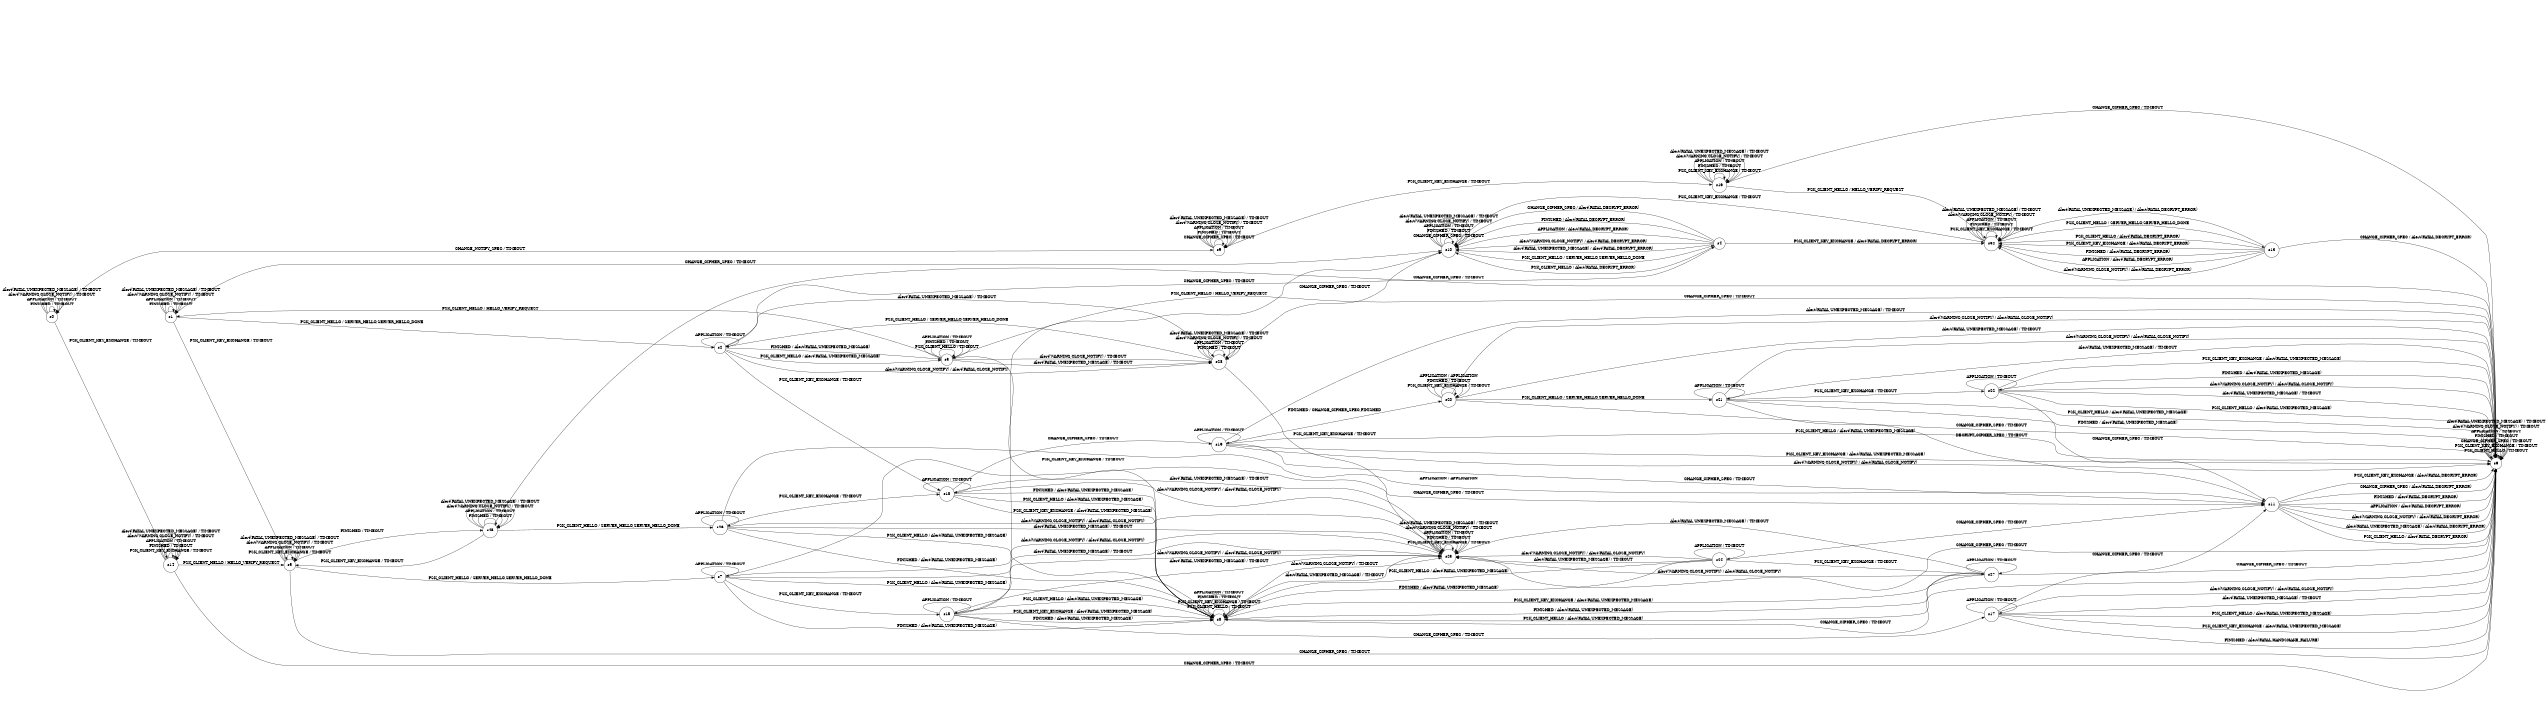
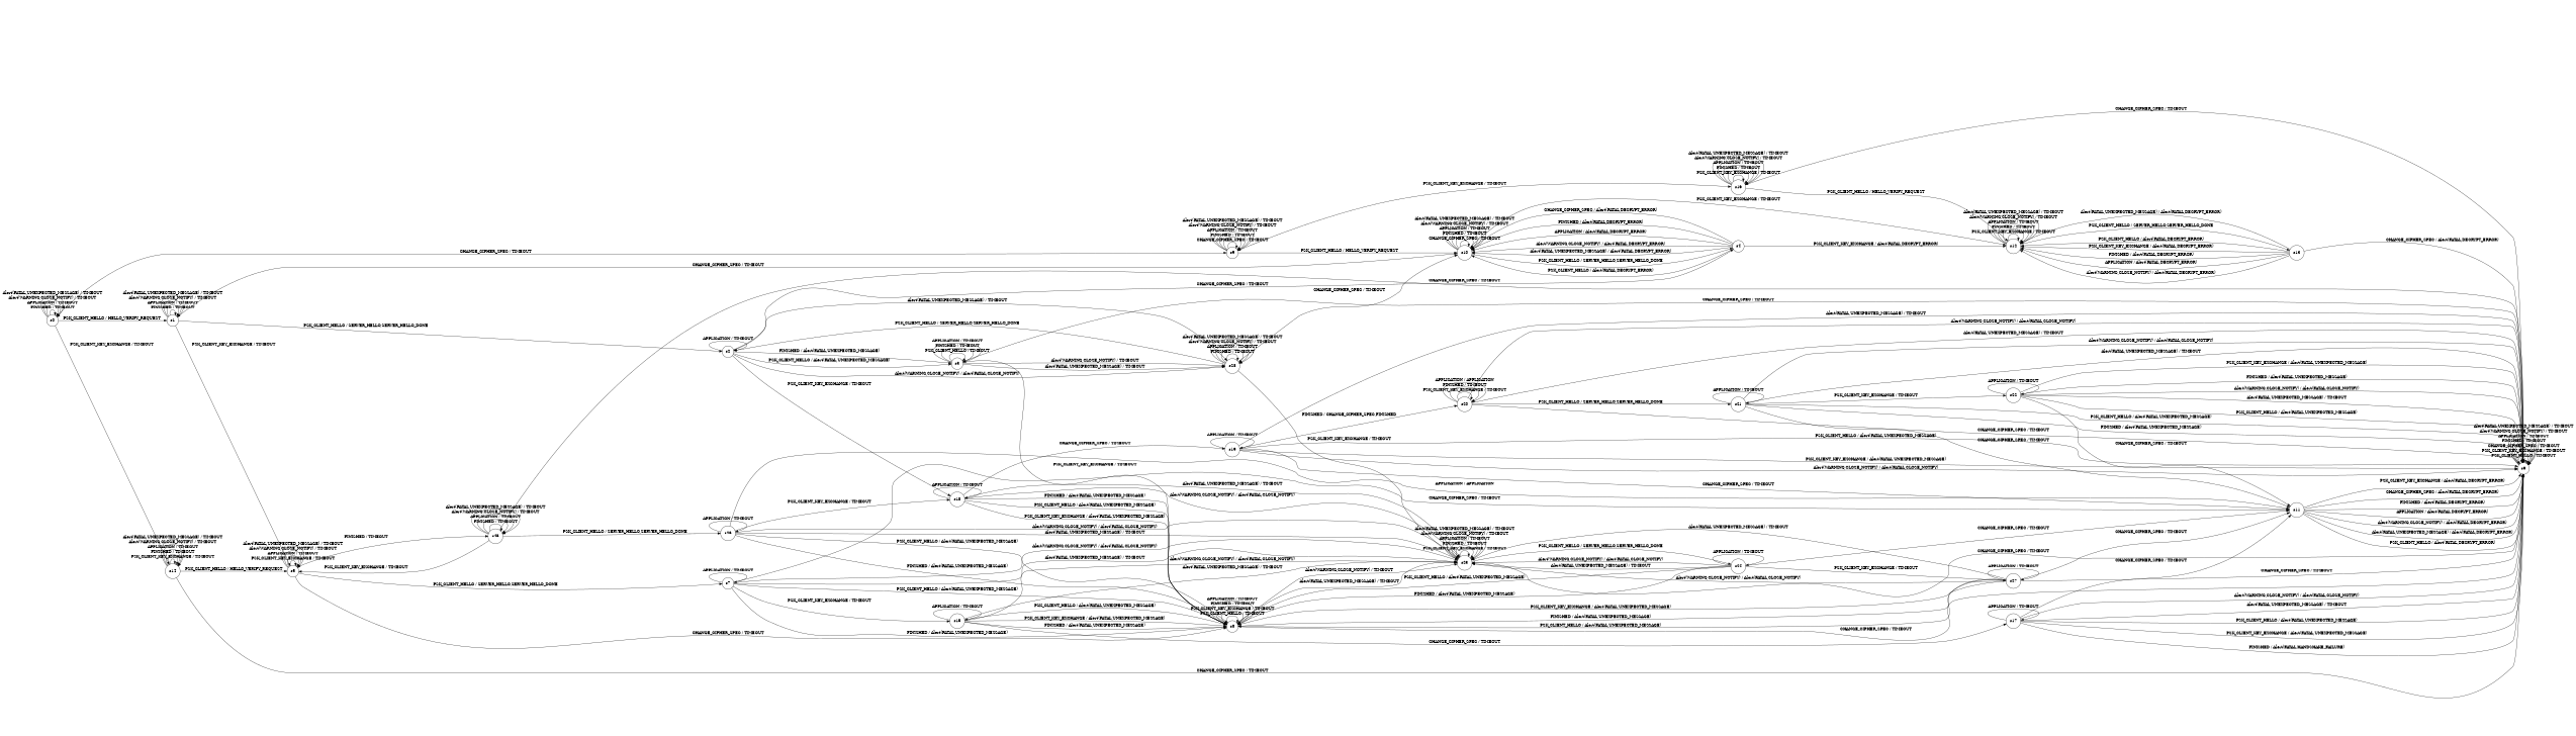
  digraph {
    rankdir=LR
    node [shape=circle]
    n1 [label=s0]
    n2 [label=s1]
    n3 [label=s9]
    n4 [label=s14]
    n5 [label=s2]
    n6 [label=s5]
    n7 [label=s10]
    n8 [label=s16]
    n9 [label=s6]
    n10 [label=s3]
    n11 [label=s4]
    n12 [label=s18]
    n13 [label=s28]
    n14 [label=s7]
    n15 [label=s45]
-   n16 [label=s32]
+   n16 [label=s12]
    n17 [label=s8]
    n18 [label=s23]
    n19 [label=s19]
    n20 [label=s13]
    n21 [label=s11]
    n22 [label=s15]
    n23 [label=s26]
    n24 [label=s17]
    n25 [label=s24]
    n26 [label=s20]
    n27 [label=s21]
    n28 [label=s22]
    n29 [label=s27]
    n1 -> n1 [label="FINISHED / TIMEOUT"]
    n1 -> n1 [label="APPLICATION / TIMEOUT"]
    n1 -> n1 [label="Alert(WARNING,CLOSE_NOTIFY) / TIMEOUT"]
    n1 -> n1 [label="Alert(FATAL,UNEXPECTED_MESSAGE) / TIMEOUT"]
-   n10 -> n2 [label="PSK_CLIENT_HELLO / HELLO_VERIFY_REQUEST"]
-   n1 -> n3 [label="CHANGE_NOTIFY_SPEC / TIMEOUT"]
+   n1 -> n2 [label="PSK_CLIENT_HELLO / HELLO_VERIFY_REQUEST"]
+   n1 -> n3 [label="CHANGE_CIPHER_SPEC / TIMEOUT"]
    n1 -> n4 [label="PSK_CLIENT_KEY_EXCHANGE / TIMEOUT"]
    n2 -> n2 [label="FINISHED / TIMEOUT"]
    n2 -> n2 [label="APPLICATION / TIMEOUT"]
    n2 -> n2 [label="Alert(WARNING,CLOSE_NOTIFY) / TIMEOUT"]
    n2 -> n2 [label="Alert(FATAL,UNEXPECTED_MESSAGE) / TIMEOUT"]
    n2 -> n5 [label="PSK_CLIENT_HELLO / SERVER_HELLO,SERVER_HELLO_DONE"]
    n2 -> n6 [label="PSK_CLIENT_KEY_EXCHANGE / TIMEOUT"]
    n2 -> n7 [label="CHANGE_CIPHER_SPEC / TIMEOUT"]
    n3 -> n3 [label="CHANGE_CIPHER_SPEC / TIMEOUT"]
    n3 -> n3 [label="FINISHED / TIMEOUT"]
    n3 -> n3 [label="APPLICATION / TIMEOUT"]
    n3 -> n3 [label="Alert(WARNING,CLOSE_NOTIFY) / TIMEOUT"]
    n3 -> n3 [label="Alert(FATAL,UNEXPECTED_MESSAGE) / TIMEOUT"]
-   n22 -> n7 [label="PSK_CLIENT_HELLO / HELLO_VERIFY_REQUEST"]
+   n3 -> n7 [label="PSK_CLIENT_HELLO / HELLO_VERIFY_REQUEST"]
    n3 -> n8 [label="PSK_CLIENT_KEY_EXCHANGE / TIMEOUT"]
    n4 -> n4 [label="PSK_CLIENT_KEY_EXCHANGE / TIMEOUT"]
    n4 -> n4 [label="FINISHED / TIMEOUT"]
    n4 -> n4 [label="APPLICATION / TIMEOUT"]
    n4 -> n4 [label="Alert(WARNING,CLOSE_NOTIFY) / TIMEOUT"]
    n4 -> n4 [label="Alert(FATAL,UNEXPECTED_MESSAGE) / TIMEOUT"]
    n4 -> n6 [label="PSK_CLIENT_HELLO / HELLO_VERIFY_REQUEST"]
    n4 -> n9 [label="CHANGE_CIPHER_SPEC / TIMEOUT"]
    n5 -> n5 [label="APPLICATION / TIMEOUT"]
    n5 -> n10 [label="PSK_CLIENT_HELLO / Alert(FATAL,UNEXPECTED_MESSAGE)"]
    n5 -> n10 [label="FINISHED / Alert(FATAL,UNEXPECTED_MESSAGE)"]
    n5 -> n11 [label="CHANGE_CIPHER_SPEC / TIMEOUT"]
    n5 -> n12 [label="PSK_CLIENT_KEY_EXCHANGE / TIMEOUT"]
    n5 -> n13 [label="Alert(WARNING,CLOSE_NOTIFY) / Alert(FATAL,CLOSE_NOTIFY)"]
    n5 -> n13 [label="Alert(FATAL,UNEXPECTED_MESSAGE) / TIMEOUT"]
    n6 -> n6 [label="PSK_CLIENT_KEY_EXCHANGE / TIMEOUT"]
    n6 -> n6 [label="APPLICATION / TIMEOUT"]
    n6 -> n6 [label="Alert(WARNING,CLOSE_NOTIFY) / TIMEOUT"]
    n6 -> n6 [label="Alert(FATAL,UNEXPECTED_MESSAGE) / TIMEOUT"]
-   n6 -> n9 [label="CHANGE_CIPHER_SPEC / TIMEOUT"]
+   n6 -> n17 [label="CHANGE_CIPHER_SPEC / TIMEOUT"]
    n6 -> n14 [label="PSK_CLIENT_HELLO / SERVER_HELLO,SERVER_HELLO_DONE"]
    n6 -> n15 [label="FINISHED / TIMEOUT"]
    n7 -> n7 [label="CHANGE_CIPHER_SPEC / TIMEOUT"]
    n7 -> n7 [label="FINISHED / TIMEOUT"]
    n7 -> n7 [label="APPLICATION / TIMEOUT"]
    n7 -> n7 [label="Alert(WARNING,CLOSE_NOTIFY) / TIMEOUT"]
    n7 -> n7 [label="Alert(FATAL,UNEXPECTED_MESSAGE) / TIMEOUT"]
    n7 -> n11 [label="PSK_CLIENT_HELLO / SERVER_HELLO,SERVER_HELLO_DONE"]
    n7 -> n16 [label="PSK_CLIENT_KEY_EXCHANGE / TIMEOUT"]
    n8 -> n8 [label="PSK_CLIENT_KEY_EXCHANGE / TIMEOUT"]
    n8 -> n8 [label="FINISHED / TIMEOUT"]
    n8 -> n8 [label="APPLICATION / TIMEOUT"]
    n8 -> n8 [label="Alert(WARNING,CLOSE_NOTIFY) / TIMEOUT"]
    n8 -> n8 [label="Alert(FATAL,UNEXPECTED_MESSAGE) / TIMEOUT"]
    n8 -> n9 [label="CHANGE_CIPHER_SPEC / TIMEOUT"]
    n8 -> n16 [label="PSK_CLIENT_HELLO / HELLO_VERIFY_REQUEST"]
    n9 -> n9 [label="PSK_CLIENT_HELLO / TIMEOUT"]
    n9 -> n9 [label="PSK_CLIENT_KEY_EXCHANGE / TIMEOUT"]
    n9 -> n9 [label="CHANGE_CIPHER_SPEC / TIMEOUT"]
    n9 -> n9 [label="FINISHED / TIMEOUT"]
    n9 -> n9 [label="APPLICATION / TIMEOUT"]
    n9 -> n9 [label="Alert(WARNING,CLOSE_NOTIFY) / TIMEOUT"]
    n9 -> n9 [label="Alert(FATAL,UNEXPECTED_MESSAGE) / TIMEOUT"]
    n10 -> n9 [label="CHANGE_CIPHER_SPEC / TIMEOUT"]
    n10 -> n10 [label="PSK_CLIENT_HELLO / TIMEOUT"]
    n10 -> n10 [label="FINISHED / TIMEOUT"]
    n10 -> n10 [label="APPLICATION / TIMEOUT"]
    n10 -> n13 [label="Alert(WARNING,CLOSE_NOTIFY) / TIMEOUT"]
    n10 -> n13 [label="Alert(FATAL,UNEXPECTED_MESSAGE) / TIMEOUT"]
    n10 -> n17 [label="PSK_CLIENT_KEY_EXCHANGE / TIMEOUT"]
    n11 -> n7 [label="PSK_CLIENT_HELLO / Alert(FATAL,DECRYPT_ERROR)"]
    n11 -> n7 [label="CHANGE_CIPHER_SPEC / Alert(FATAL,DECRYPT_ERROR)"]
    n11 -> n7 [label="FINISHED / Alert(FATAL,DECRYPT_ERROR)"]
    n11 -> n7 [label="APPLICATION / Alert(FATAL,DECRYPT_ERROR)"]
    n11 -> n7 [label="Alert(WARNING,CLOSE_NOTIFY) / Alert(FATAL,DECRYPT_ERROR)"]
    n11 -> n7 [label="Alert(FATAL,UNEXPECTED_MESSAGE) / Alert(FATAL,DECRYPT_ERROR)"]
    n11 -> n16 [label="PSK_CLIENT_KEY_EXCHANGE / Alert(FATAL,DECRYPT_ERROR)"]
    n12 -> n12 [label="APPLICATION / TIMEOUT"]
    n12 -> n17 [label="PSK_CLIENT_HELLO / Alert(FATAL,UNEXPECTED_MESSAGE)"]
    n12 -> n17 [label="PSK_CLIENT_KEY_EXCHANGE / Alert(FATAL,UNEXPECTED_MESSAGE)"]
    n12 -> n17 [label="FINISHED / Alert(FATAL,UNEXPECTED_MESSAGE)"]
    n12 -> n18 [label="Alert(WARNING,CLOSE_NOTIFY) / Alert(FATAL,CLOSE_NOTIFY)"]
    n12 -> n18 [label="Alert(FATAL,UNEXPECTED_MESSAGE) / TIMEOUT"]
    n12 -> n19 [label="CHANGE_CIPHER_SPEC / TIMEOUT"]
    n13 -> n5 [label="PSK_CLIENT_HELLO / SERVER_HELLO,SERVER_HELLO_DONE"]
    n13 -> n7 [label="CHANGE_CIPHER_SPEC / TIMEOUT"]
    n13 -> n13 [label="FINISHED / TIMEOUT"]
    n13 -> n13 [label="APPLICATION / TIMEOUT"]
    n13 -> n13 [label="Alert(WARNING,CLOSE_NOTIFY) / TIMEOUT"]
    n13 -> n13 [label="Alert(FATAL,UNEXPECTED_MESSAGE) / TIMEOUT"]
    n13 -> n18 [label="PSK_CLIENT_KEY_EXCHANGE / TIMEOUT"]
    n14 -> n14 [label="APPLICATION / TIMEOUT"]
    n14 -> n17 [label="PSK_CLIENT_HELLO / Alert(FATAL,UNEXPECTED_MESSAGE)"]
    n14 -> n17 [label="FINISHED / Alert(FATAL,UNEXPECTED_MESSAGE)"]
    n14 -> n18 [label="Alert(WARNING,CLOSE_NOTIFY) / Alert(FATAL,CLOSE_NOTIFY)"]
    n14 -> n18 [label="Alert(FATAL,UNEXPECTED_MESSAGE) / TIMEOUT"]
    n14 -> n21 [label="CHANGE_CIPHER_SPEC / TIMEOUT"]
    n14 -> n22 [label="PSK_CLIENT_KEY_EXCHANGE / TIMEOUT"]
    n15 -> n6 [label="PSK_CLIENT_KEY_EXCHANGE / TIMEOUT"]
    n15 -> n9 [label="CHANGE_CIPHER_SPEC / TIMEOUT"]
    n15 -> n15 [label="FINISHED / TIMEOUT"]
    n15 -> n15 [label="APPLICATION / TIMEOUT"]
    n15 -> n15 [label="Alert(WARNING,CLOSE_NOTIFY) / TIMEOUT"]
    n15 -> n15 [label="Alert(FATAL,UNEXPECTED_MESSAGE) / TIMEOUT"]
    n15 -> n23 [label="PSK_CLIENT_HELLO / SERVER_HELLO,SERVER_HELLO_DONE"]
    n16 -> n16 [label="PSK_CLIENT_KEY_EXCHANGE / TIMEOUT"]
    n16 -> n16 [label="FINISHED / TIMEOUT"]
    n16 -> n16 [label="APPLICATION / TIMEOUT"]
    n16 -> n16 [label="Alert(WARNING,CLOSE_NOTIFY) / TIMEOUT"]
    n16 -> n16 [label="Alert(FATAL,UNEXPECTED_MESSAGE) / TIMEOUT"]
    n16 -> n20 [label="PSK_CLIENT_HELLO / SERVER_HELLO,SERVER_HELLO_DONE"]
    n17 -> n9 [label="CHANGE_CIPHER_SPEC / TIMEOUT"]
    n17 -> n17 [label="PSK_CLIENT_HELLO / TIMEOUT"]
    n17 -> n17 [label="PSK_CLIENT_KEY_EXCHANGE / TIMEOUT"]
    n17 -> n17 [label="FINISHED / TIMEOUT"]
    n17 -> n17 [label="APPLICATION / TIMEOUT"]
    n17 -> n18 [label="Alert(WARNING,CLOSE_NOTIFY) / TIMEOUT"]
    n17 -> n18 [label="Alert(FATAL,UNEXPECTED_MESSAGE) / TIMEOUT"]
    n18 -> n9 [label="CHANGE_CIPHER_SPEC / TIMEOUT"]
    n18 -> n18 [label="PSK_CLIENT_KEY_EXCHANGE / TIMEOUT"]
    n18 -> n18 [label="FINISHED / TIMEOUT"]
    n18 -> n18 [label="APPLICATION / TIMEOUT"]
    n18 -> n18 [label="Alert(WARNING,CLOSE_NOTIFY) / TIMEOUT"]
    n18 -> n18 [label="Alert(FATAL,UNEXPECTED_MESSAGE) / TIMEOUT"]
+   n18 -> n25 [label="PSK_CLIENT_HELLO / SERVER_HELLO,SERVER_HELLO_DONE"]
    n19 -> n9 [label="PSK_CLIENT_HELLO / Alert(FATAL,UNEXPECTED_MESSAGE)"]
    n19 -> n9 [label="PSK_CLIENT_KEY_EXCHANGE / Alert(FATAL,UNEXPECTED_MESSAGE)"]
    n19 -> n9 [label="Alert(WARNING,CLOSE_NOTIFY) / Alert(FATAL,CLOSE_NOTIFY)"]
    n19 -> n9 [label="Alert(FATAL,UNEXPECTED_MESSAGE) / TIMEOUT"]
    n19 -> n19 [label="APPLICATION / TIMEOUT"]
    n19 -> n21 [label="CHANGE_CIPHER_SPEC / TIMEOUT"]
    n19 -> n26 [label="FINISHED / CHANGE_CIPHER_SPEC,FINISHED"]
    n20 -> n9 [label="CHANGE_CIPHER_SPEC / Alert(FATAL,DECRYPT_ERROR)"]
    n20 -> n16 [label="PSK_CLIENT_HELLO / Alert(FATAL,DECRYPT_ERROR)"]
    n20 -> n16 [label="PSK_CLIENT_KEY_EXCHANGE / Alert(FATAL,DECRYPT_ERROR)"]
    n20 -> n16 [label="FINISHED / Alert(FATAL,DECRYPT_ERROR)"]
    n20 -> n16 [label="APPLICATION / Alert(FATAL,DECRYPT_ERROR)"]
    n20 -> n16 [label="Alert(WARNING,CLOSE_NOTIFY) / Alert(FATAL,DECRYPT_ERROR)"]
    n20 -> n16 [label="Alert(FATAL,UNEXPECTED_MESSAGE) / Alert(FATAL,DECRYPT_ERROR)"]
    n21 -> n9 [label="PSK_CLIENT_HELLO / Alert(FATAL,DECRYPT_ERROR)"]
    n21 -> n9 [label="PSK_CLIENT_KEY_EXCHANGE / Alert(FATAL,DECRYPT_ERROR)"]
    n21 -> n9 [label="CHANGE_CIPHER_SPEC / Alert(FATAL,DECRYPT_ERROR)"]
    n21 -> n9 [label="FINISHED / Alert(FATAL,DECRYPT_ERROR)"]
    n21 -> n9 [label="APPLICATION / Alert(FATAL,DECRYPT_ERROR)"]
    n21 -> n9 [label="Alert(WARNING,CLOSE_NOTIFY) / Alert(FATAL,DECRYPT_ERROR)"]
    n21 -> n9 [label="Alert(FATAL,UNEXPECTED_MESSAGE) / Alert(FATAL,DECRYPT_ERROR)"]
    n22 -> n17 [label="PSK_CLIENT_HELLO / Alert(FATAL,UNEXPECTED_MESSAGE)"]
    n22 -> n17 [label="PSK_CLIENT_KEY_EXCHANGE / Alert(FATAL,UNEXPECTED_MESSAGE)"]
    n22 -> n17 [label="FINISHED / Alert(FATAL,UNEXPECTED_MESSAGE)"]
    n22 -> n18 [label="Alert(WARNING,CLOSE_NOTIFY) / Alert(FATAL,CLOSE_NOTIFY)"]
    n22 -> n18 [label="Alert(FATAL,UNEXPECTED_MESSAGE) / TIMEOUT"]
    n22 -> n22 [label="APPLICATION / TIMEOUT"]
    n22 -> n24 [label="CHANGE_CIPHER_SPEC / TIMEOUT"]
    n23 -> n12 [label="PSK_CLIENT_KEY_EXCHANGE / TIMEOUT"]
    n23 -> n17 [label="PSK_CLIENT_HELLO / Alert(FATAL,UNEXPECTED_MESSAGE)"]
    n23 -> n17 [label="FINISHED / Alert(FATAL,UNEXPECTED_MESSAGE)"]
    n23 -> n18 [label="Alert(WARNING,CLOSE_NOTIFY) / Alert(FATAL,CLOSE_NOTIFY)"]
    n23 -> n18 [label="Alert(FATAL,UNEXPECTED_MESSAGE) / TIMEOUT"]
    n23 -> n21 [label="APPLICATION / APPLICATION"]
    n23 -> n23 [label="APPLICATION / TIMEOUT"]
    n24 -> n9 [label="PSK_CLIENT_HELLO / Alert(FATAL,UNEXPECTED_MESSAGE)"]
    n24 -> n9 [label="PSK_CLIENT_KEY_EXCHANGE / Alert(FATAL,UNEXPECTED_MESSAGE)"]
    n24 -> n9 [label="FINISHED / Alert(FATAL,HANDSHAKE_FAILURE)"]
    n24 -> n9 [label="Alert(WARNING,CLOSE_NOTIFY) / Alert(FATAL,CLOSE_NOTIFY)"]
    n24 -> n9 [label="Alert(FATAL,UNEXPECTED_MESSAGE) / TIMEOUT"]
    n24 -> n21 [label="CHANGE_CIPHER_SPEC / TIMEOUT"]
    n24 -> n24 [label="APPLICATION / TIMEOUT"]
    n25 -> n17 [label="PSK_CLIENT_HELLO / Alert(FATAL,UNEXPECTED_MESSAGE)"]
    n25 -> n17 [label="FINISHED / Alert(FATAL,UNEXPECTED_MESSAGE)"]
    n25 -> n18 [label="Alert(WARNING,CLOSE_NOTIFY) / Alert(FATAL,CLOSE_NOTIFY)"]
    n25 -> n18 [label="Alert(FATAL,UNEXPECTED_MESSAGE) / TIMEOUT"]
    n25 -> n21 [label="CHANGE_CIPHER_SPEC / TIMEOUT"]
    n25 -> n25 [label="APPLICATION / TIMEOUT"]
    n25 -> n29 [label="PSK_CLIENT_KEY_EXCHANGE / TIMEOUT"]
    n26 -> n9 [label="CHANGE_CIPHER_SPEC / TIMEOUT"]
    n26 -> n9 [label="Alert(WARNING,CLOSE_NOTIFY) / Alert(FATAL,CLOSE_NOTIFY)"]
    n26 -> n9 [label="Alert(FATAL,UNEXPECTED_MESSAGE) / TIMEOUT"]
    n26 -> n26 [label="PSK_CLIENT_KEY_EXCHANGE / TIMEOUT"]
    n26 -> n26 [label="FINISHED / TIMEOUT"]
    n26 -> n26 [label="APPLICATION / APPLICATION"]
    n26 -> n27 [label="PSK_CLIENT_HELLO / SERVER_HELLO,SERVER_HELLO_DONE"]
    n27 -> n9 [label="PSK_CLIENT_HELLO / Alert(FATAL,UNEXPECTED_MESSAGE)"]
    n27 -> n9 [label="FINISHED / Alert(FATAL,UNEXPECTED_MESSAGE)"]
    n27 -> n9 [label="Alert(WARNING,CLOSE_NOTIFY) / Alert(FATAL,CLOSE_NOTIFY)"]
    n27 -> n9 [label="Alert(FATAL,UNEXPECTED_MESSAGE) / TIMEOUT"]
-   n27 -> n21 [label="DECRYPT_CIPHER_SPEC / TIMEOUT"]
+   n27 -> n21 [label="CHANGE_CIPHER_SPEC / TIMEOUT"]
    n27 -> n27 [label="APPLICATION / TIMEOUT"]
    n27 -> n28 [label="PSK_CLIENT_KEY_EXCHANGE / TIMEOUT"]
    n28 -> n9 [label="PSK_CLIENT_HELLO / Alert(FATAL,UNEXPECTED_MESSAGE)"]
    n28 -> n9 [label="PSK_CLIENT_KEY_EXCHANGE / Alert(FATAL,UNEXPECTED_MESSAGE)"]
    n28 -> n9 [label="FINISHED / Alert(FATAL,UNEXPECTED_MESSAGE)"]
    n28 -> n9 [label="Alert(WARNING,CLOSE_NOTIFY) / Alert(FATAL,CLOSE_NOTIFY)"]
    n28 -> n9 [label="Alert(FATAL,UNEXPECTED_MESSAGE) / TIMEOUT"]
    n28 -> n21 [label="CHANGE_CIPHER_SPEC / TIMEOUT"]
    n28 -> n28 [label="APPLICATION / TIMEOUT"]
    n29 -> n9 [label="CHANGE_CIPHER_SPEC / TIMEOUT"]
    n29 -> n17 [label="PSK_CLIENT_HELLO / Alert(FATAL,UNEXPECTED_MESSAGE)"]
    n29 -> n17 [label="PSK_CLIENT_KEY_EXCHANGE / Alert(FATAL,UNEXPECTED_MESSAGE)"]
    n29 -> n17 [label="FINISHED / Alert(FATAL,UNEXPECTED_MESSAGE)"]
    n29 -> n18 [label="Alert(WARNING,CLOSE_NOTIFY) / Alert(FATAL,CLOSE_NOTIFY)"]
    n29 -> n18 [label="Alert(FATAL,UNEXPECTED_MESSAGE) / TIMEOUT"]
+   n29 -> n21 [label="CHANGE_CIPHER_SPEC / TIMEOUT"]
    n29 -> n29 [label="APPLICATION / TIMEOUT"]
  }
